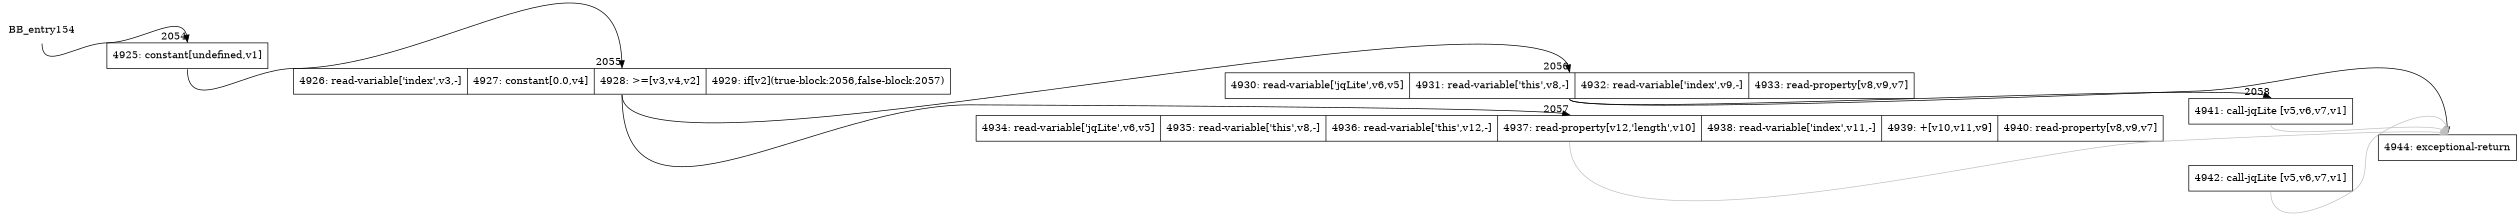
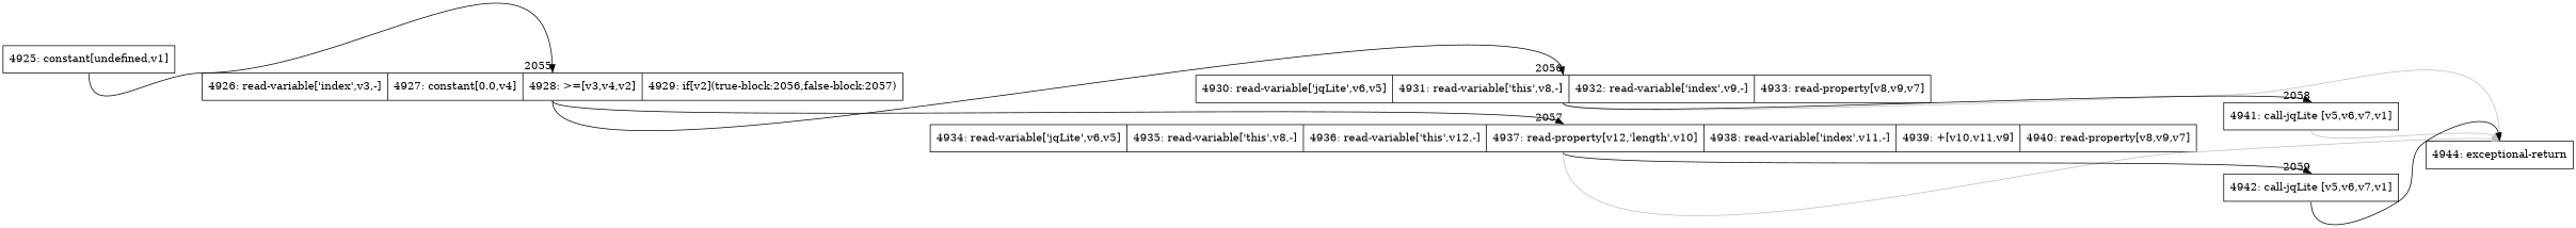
  digraph {
    rankdir=LR
    node [shape=record]
    edge [headport=n tailport=s]
-   BB_entry154 [shape=none]
    n2 [label="{4925: constant[undefined,v1]}"]
    n3 [label="{4926: read-variable['index',v3,-]|4927: constant[0.0,v4]|4928: \>=[v3,v4,v2]|4929: if[v2](true-block:2056,false-block:2057)}"]
    n4 [label="{4930: read-variable['jqLite',v6,v5]|4931: read-variable['this',v8,-]|4932: read-variable['index',v9,-]|4933: read-property[v8,v9,v7]}"]
    n5 [label="{4934: read-variable['jqLite',v6,v5]|4935: read-variable['this',v8,-]|4936: read-variable['this',v12,-]|4937: read-property[v12,'length',v10]|4938: read-variable['index',v11,-]|4939: +[v10,v11,v9]|4940: read-property[v8,v9,v7]}"]
    n6 [label="{4944: exceptional-return}"]
    n7 [label="{4941: call-jqLite [v5,v6,v7,v1]}"]
    n8 [label="{4942: call-jqLite [v5,v6,v7,v1]}"]
-   BB_entry154 -> n2 [headlabel="    2054"]
    n2 -> n3 [headlabel="      2055"]
    n3 -> n4 [headlabel="      2056"]
    n3 -> n5 [headlabel="      2057"]
-   n4 -> n6 [color=black]
+   n4 -> n6 [color=gray]
    n4 -> n7 [headlabel="      2058"]
    n5 -> n6 [color=gray]
+   n5 -> n8 [headlabel="      2059"]
    n7 -> n6 [color=gray]
-   n8 -> n6 [color=gray]
+   n8 -> n6 [color=black]
  }
